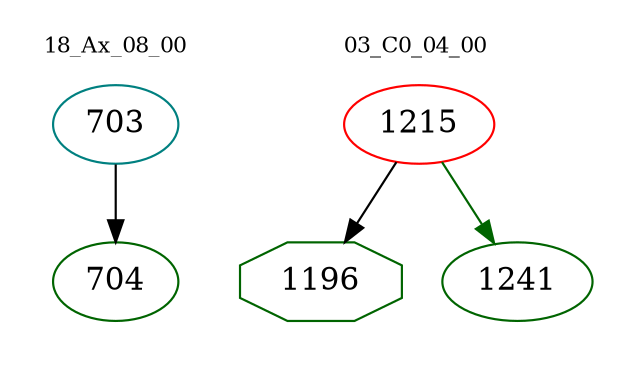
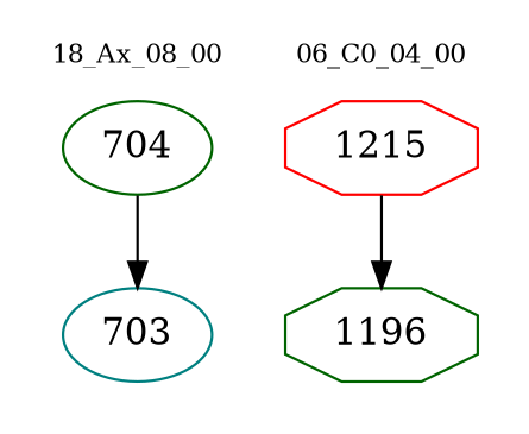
  digraph {
    node [color=darkgreen shape=ellipse]
    edge [color=black]
    n1 [color=teal label=703]
    n2 [label=704]
-   n3 [color=red label=1215]
+   n3 [color=red label=1215 shape=octagon]
    n4 [label=1196 shape=octagon]
-   n5 [label=1241]
    subgraph cluster_1 {
      color=white
      fontsize=10
      label="18_Ax_08_00"
      n1
      n2
    }
    subgraph cluster_2 {
      color=white
      fontsize=10
-     label="03_C0_04_00"
+     label="06_C0_04_00"
      n3
      n4
-     n5
    }
-   n1 -> n2
+   n2 -> n1
    n3 -> n4
-   n3 -> n5 [color=darkgreen]
  }
